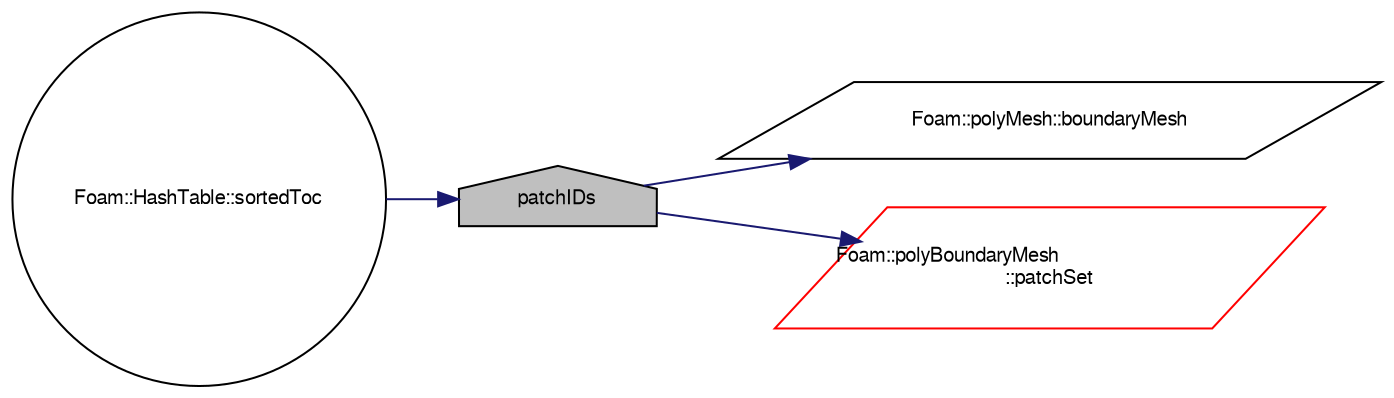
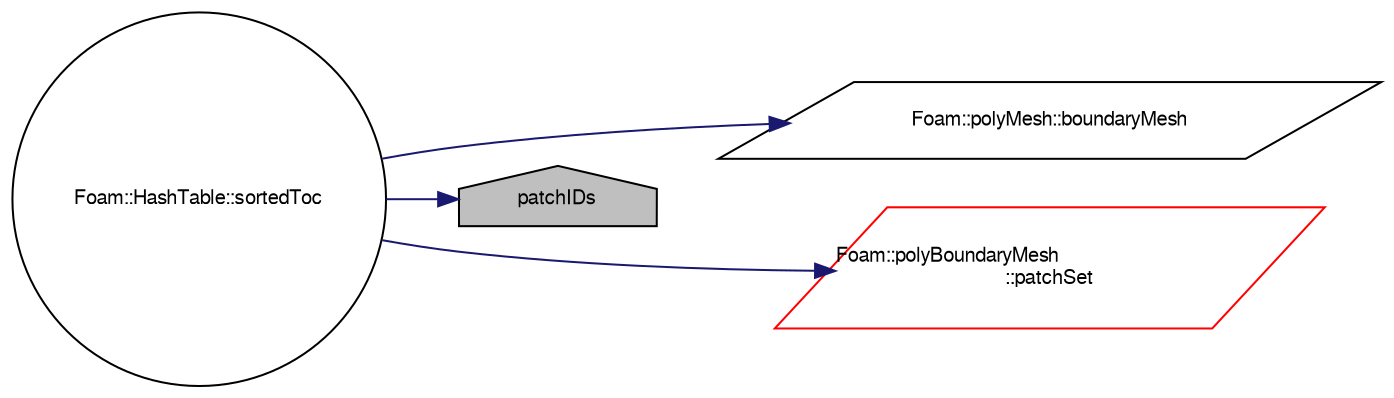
  digraph {
    rankdir=LR
    node [color=black fontname=FreeSans fontsize=10 shape=parallelogram]
    edge [color=midnightblue fontname=FreeSans fontsize=10 labelfontname=FreeSans labelfontsize=10 style=solid]
    n1 [fillcolor=grey75 fontcolor=black height=0.2 label=patchIDs shape=house style=filled width=0.4]
    n2 [height=0.2 label="Foam::polyMesh::boundaryMesh" width=0.4]
    n3 [color=red height=0.2 label="Foam::polyBoundaryMesh\l::patchSet" width=0.4]
    n4 [height=0.2 label="Foam::HashTable::sortedToc" shape=circle width=0.4]
-   n1 -> n2
-   n1 -> n3
+   n4 -> n2
+   n4 -> n3
    n4 -> n1
  }
